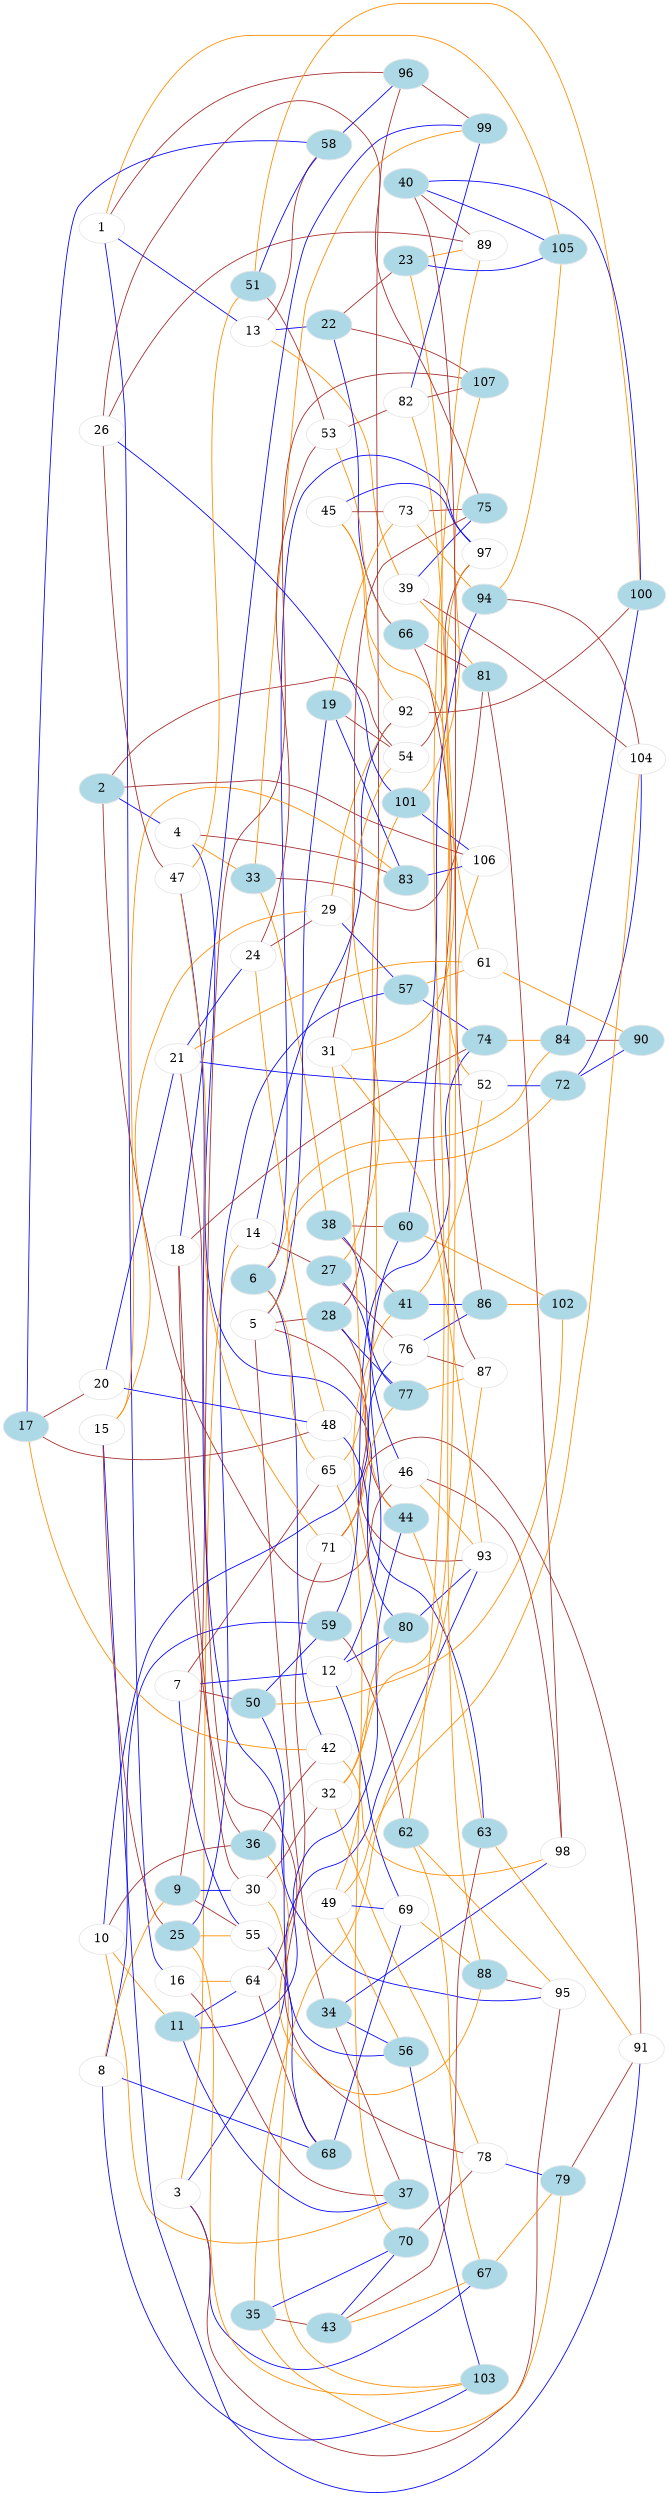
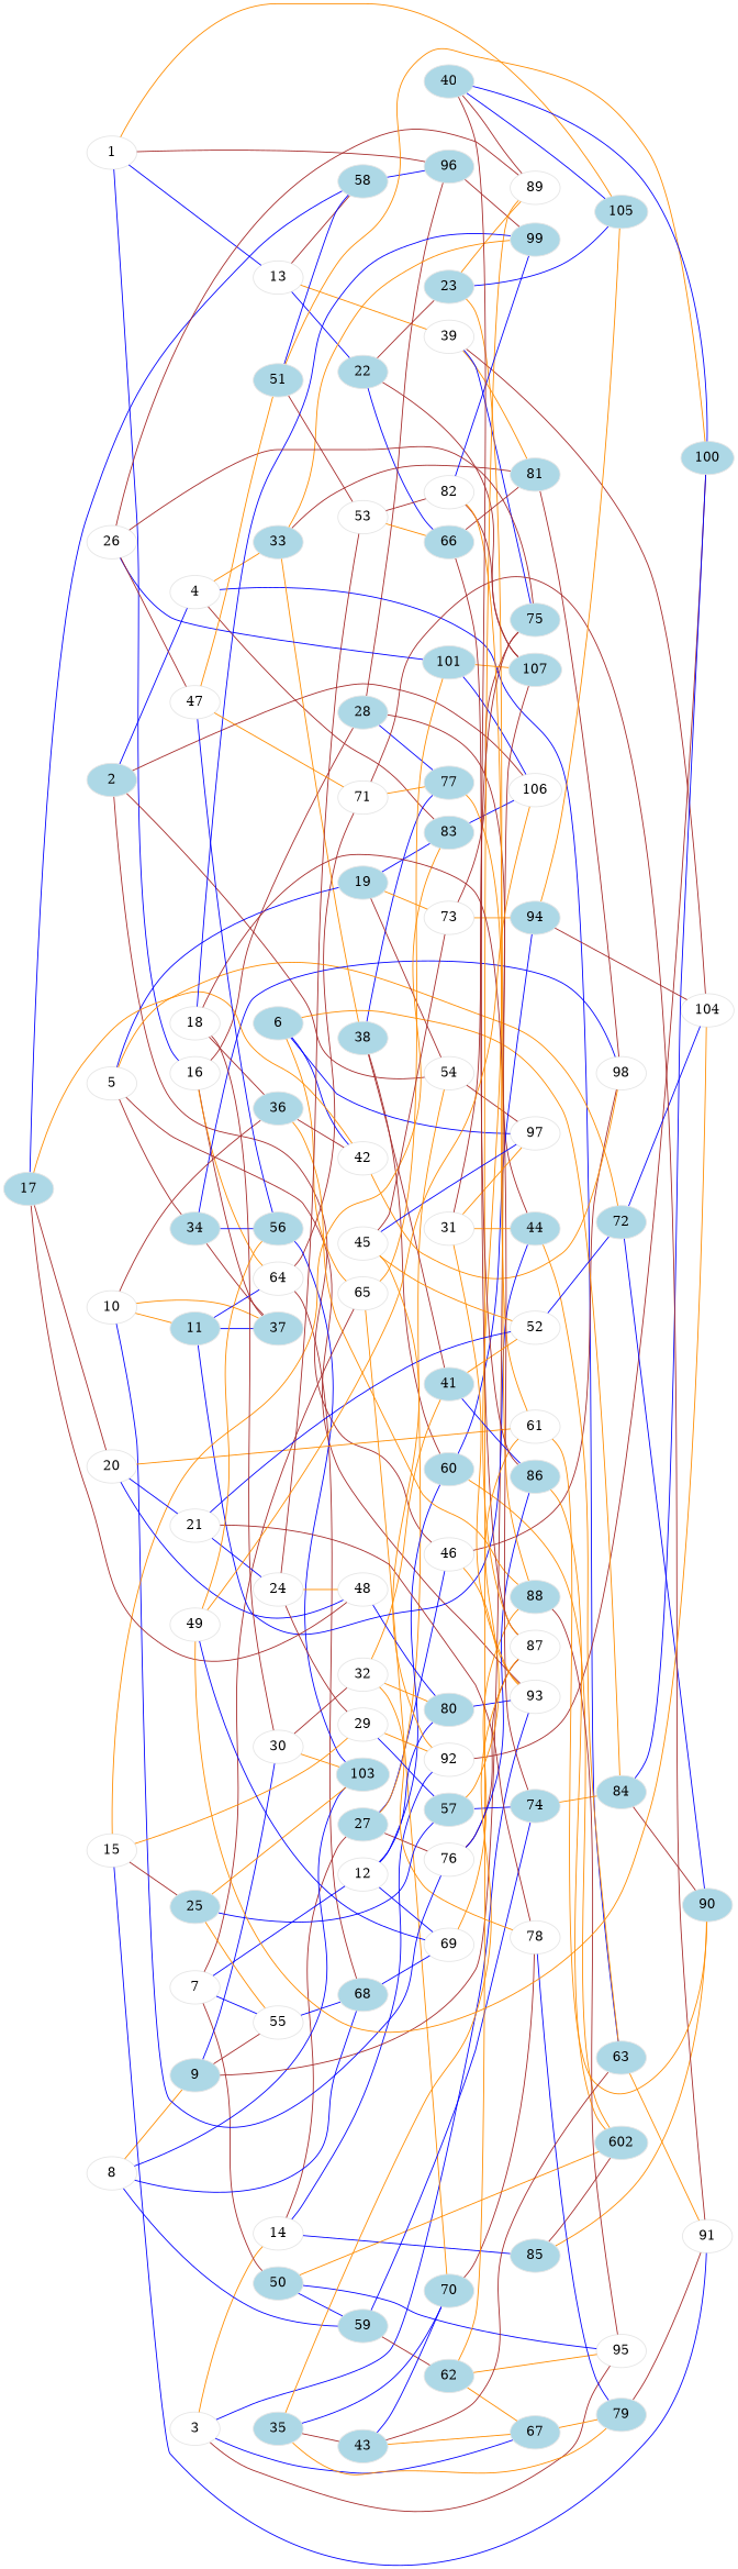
  graph {
    rankdir=LR
    node [color=gray90 fillcolor=lightblue style=filled]
    edge [color=blue]
    1 [fillcolor=white]
    13 [fillcolor=white]
    16 [fillcolor=white]
    96
    105
    22
    39 [fillcolor=white]
    58
    37
    64 [fillcolor=white]
    28
    99
    4 [fillcolor=white]
    2
    46 [fillcolor=white]
    54 [fillcolor=white]
    106 [fillcolor=white]
    33
    63
    83
    93 [fillcolor=white]
    98 [fillcolor=white]
    97 [fillcolor=white]
    3 [fillcolor=white]
    14 [fillcolor=white]
    67
    95 [fillcolor=white]
    27
+   85
    92 [fillcolor=white]
    79
    38
    81
    91 [fillcolor=white]
    5 [fillcolor=white]
    19
    34
    72
    73 [fillcolor=white]
    56
    104 [fillcolor=white]
    90
    42 [fillcolor=white]
    6
    65 [fillcolor=white]
    84
    101
    70
    100
    7 [fillcolor=white]
    12 [fillcolor=white]
    50
    55 [fillcolor=white]
    60
    69 [fillcolor=white]
    80
    59
-   102
+   102 [label=602]
    68
    8 [fillcolor=white]
    9
    103
    30 [fillcolor=white]
    107
    74
    62
    32 [fillcolor=white]
    10 [fillcolor=white]
    11
    36
    76 [fillcolor=white]
    44
    88
    87 [fillcolor=white]
    86
    71 [fillcolor=white]
    94
    23
    66
    75
    15 [fillcolor=white]
    25
    29 [fillcolor=white]
    57
    77
    17
    20 [fillcolor=white]
    48 [fillcolor=white]
    21 [fillcolor=white]
    61 [fillcolor=white]
    18 [fillcolor=white]
    24 [fillcolor=white]
    52 [fillcolor=white]
    78 [fillcolor=white]
    53 [fillcolor=white]
    89 [fillcolor=white]
    82 [fillcolor=white]
    26 [fillcolor=white]
    47 [fillcolor=white]
    51
    41
    31 [fillcolor=white]
    35
    43
    40
    45 [fillcolor=white]
    49 [fillcolor=white]
    1 -- 13
    1 -- 16
    1 -- 96 [color=brown]
    1 -- 105 [color=darkorange]
    13 -- 22
    13 -- 39 [color=darkorange]
    13 -- 58 [color=brown]
    16 -- 37 [color=brown]
    16 -- 64 [color=darkorange]
-   5 -- 28 [color=brown]
+   16 -- 28 [color=brown]
    96 -- 99 [color=brown]
    22 -- 107 [color=brown]
    22 -- 23 [color=brown]
    22 -- 66
    39 -- 81 [color=darkorange]
    39 -- 104 [color=brown]
    39 -- 75
    58 -- 96
    64 -- 68 [color=brown]
    64 -- 71 [color=brown]
    28 -- 96 [color=brown]
    28 -- 44 [color=brown]
    28 -- 77
    4 -- 33 [color=darkorange]
    4 -- 63
    4 -- 83 [color=brown]
    2 -- 4
    2 -- 46 [color=brown]
    2 -- 54 [color=brown]
    2 -- 106 [color=brown]
    46 -- 93 [color=darkorange]
    46 -- 98 [color=brown]
    54 -- 97 [color=brown]
    33 -- 99 [color=darkorange]
    33 -- 38 [color=darkorange]
    33 -- 81 [color=brown]
    63 -- 91 [color=darkorange]
    83 -- 106
    3 -- 93
    3 -- 14 [color=darkorange]
    3 -- 67
    3 -- 95 [color=brown]
    14 -- 27 [color=brown]
+   14 -- 85
    14 -- 92
    67 -- 79 [color=darkorange]
    27 -- 46
    27 -- 54 [color=darkorange]
    27 -- 76 [color=brown]
+   85 -- 90 [color=darkorange]
+   85 -- 102 [color=brown]
    92 -- 100 [color=brown]
    79 -- 91 [color=brown]
    38 -- 60 [color=brown]
    38 -- 77
    38 -- 41 [color=brown]
    81 -- 98 [color=brown]
    5 -- 93 [color=brown]
    5 -- 19
    5 -- 34 [color=brown]
    5 -- 72 [color=darkorange]
    19 -- 54 [color=brown]
    19 -- 83
    19 -- 73 [color=darkorange]
    34 -- 37 [color=brown]
    34 -- 98
    34 -- 56
    72 -- 104
    72 -- 90
    73 -- 94 [color=darkorange]
    73 -- 75 [color=brown]
    56 -- 103
    42 -- 98 [color=darkorange]
    6 -- 97
    6 -- 42
    6 -- 65 [color=darkorange]
    6 -- 84 [color=darkorange]
    65 -- 101 [color=darkorange]
    65 -- 70 [color=darkorange]
    84 -- 90 [color=brown]
    84 -- 100
    101 -- 106
    101 -- 107 [color=darkorange]
    70 -- 78 [color=brown]
    7 -- 65 [color=brown]
    7 -- 12
    7 -- 50 [color=brown]
    7 -- 55
    12 -- 60
    12 -- 69
    12 -- 80
    50 -- 95
    50 -- 59
    50 -- 102 [color=darkorange]
    55 -- 68
    60 -- 102 [color=darkorange]
    60 -- 94
    69 -- 88 [color=darkorange]
    80 -- 93
    59 -- 74
    59 -- 62 [color=brown]
    68 -- 69
    8 -- 59
    8 -- 68
    8 -- 9 [color=darkorange]
    8 -- 103
    9 -- 55 [color=brown]
    9 -- 30
    9 -- 107 [color=brown]
    30 -- 103 [color=darkorange]
    30 -- 32 [color=brown]
    74 -- 84 [color=darkorange]
    62 -- 67 [color=darkorange]
    62 -- 95 [color=darkorange]
    62 -- 89 [color=darkorange]
    32 -- 80 [color=darkorange]
    32 -- 78 [color=darkorange]
    32 -- 41 [color=darkorange]
    10 -- 37 [color=darkorange]
    10 -- 11 [color=darkorange]
    10 -- 36 [color=brown]
    10 -- 76
    11 -- 37
    11 -- 64
    11 -- 44
    36 -- 42 [color=brown]
    36 -- 88 [color=darkorange]
    76 -- 87 [color=brown]
    76 -- 86
    44 -- 63 [color=darkorange]
    88 -- 95 [color=brown]
    86 -- 102 [color=darkorange]
    71 -- 91 [color=brown]
    71 -- 77 [color=darkorange]
    94 -- 105 [color=darkorange]
    94 -- 104 [color=brown]
    23 -- 105
    23 -- 61 [color=darkorange]
    23 -- 89 [color=darkorange]
    66 -- 81 [color=brown]
    66 -- 87 [color=brown]
    15 -- 83 [color=darkorange]
    15 -- 91
    15 -- 25 [color=brown]
    15 -- 29 [color=darkorange]
    25 -- 55 [color=darkorange]
    25 -- 103 [color=darkorange]
    25 -- 57
    29 -- 92 [color=darkorange]
    29 -- 57
    57 -- 74
    57 -- 61 [color=darkorange]
    77 -- 87 [color=darkorange]
    17 -- 58
    17 -- 42 [color=darkorange]
    17 -- 20 [color=brown]
    17 -- 48 [color=brown]
    20 -- 48
    20 -- 21
-   21 -- 61 [color=darkorange]
+   20 -- 61 [color=darkorange]
    48 -- 80
    21 -- 24
    21 -- 52
    21 -- 78 [color=brown]
    61 -- 90 [color=darkorange]
    18 -- 99
    18 -- 30 [color=brown]
    18 -- 74 [color=brown]
    18 -- 36 [color=brown]
    24 -- 29 [color=brown]
    24 -- 48 [color=darkorange]
    24 -- 53 [color=brown]
    52 -- 72
    78 -- 79
    53 -- 66 [color=darkorange]
    53 -- 82 [color=brown]
    82 -- 99
    82 -- 107 [color=brown]
    82 -- 88 [color=darkorange]
    26 -- 101
    26 -- 75 [color=brown]
    26 -- 89 [color=brown]
    26 -- 47 [color=brown]
    47 -- 56
    47 -- 71 [color=darkorange]
    47 -- 51 [color=darkorange]
    51 -- 58
    51 -- 100 [color=darkorange]
    51 -- 53 [color=brown]
    41 -- 86
    41 -- 52 [color=darkorange]
    31 -- 93 [color=darkorange]
    31 -- 97 [color=darkorange]
    31 -- 44 [color=darkorange]
    31 -- 75 [color=brown]
    35 -- 79 [color=darkorange]
    35 -- 70
    35 -- 87 [color=darkorange]
    35 -- 43 [color=brown]
    43 -- 63 [color=brown]
    43 -- 67 [color=darkorange]
    43 -- 70
    40 -- 105
    40 -- 100
    40 -- 86 [color=brown]
    40 -- 89 [color=brown]
    45 -- 97
    45 -- 92 [color=darkorange]
    45 -- 73 [color=brown]
    45 -- 52 [color=darkorange]
    49 -- 106 [color=darkorange]
    49 -- 56 [color=darkorange]
    49 -- 104 [color=darkorange]
    49 -- 69
  }
